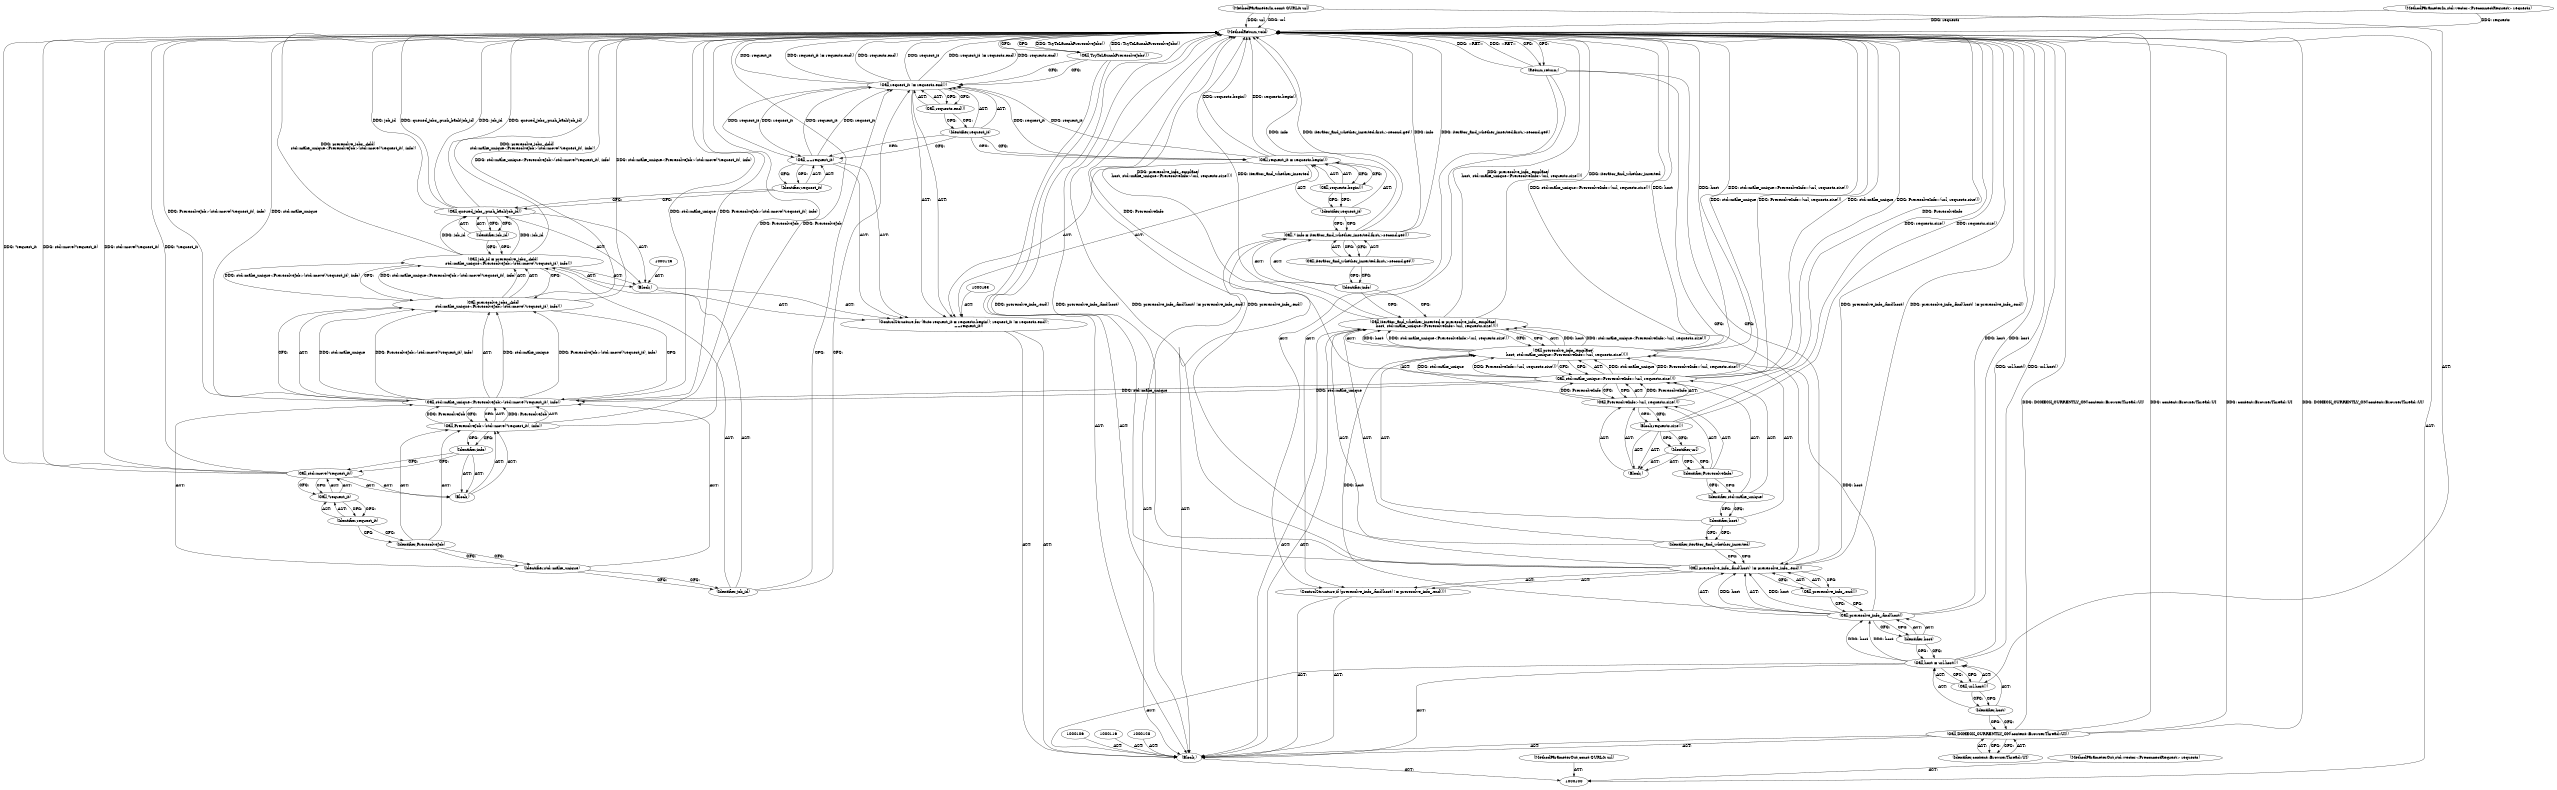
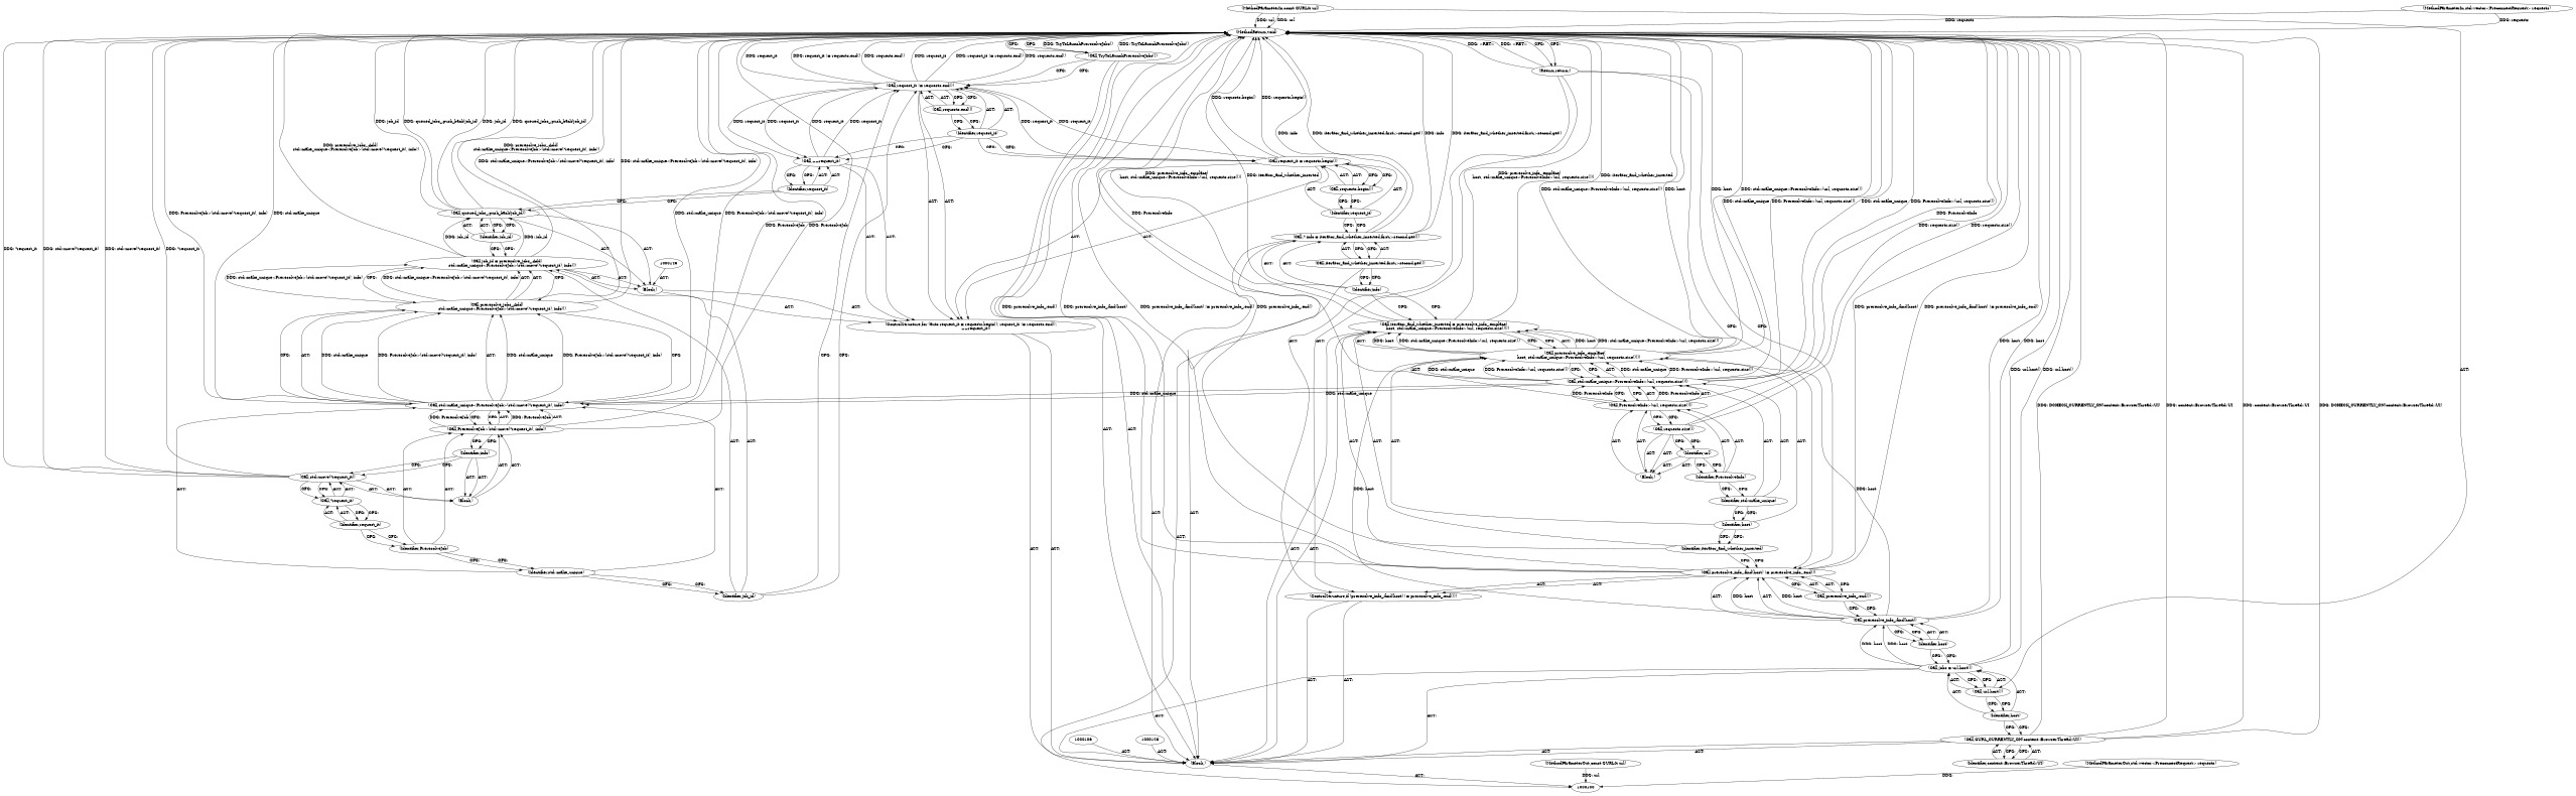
  digraph {
    n1 [label="(MethodReturn,void)"]
    n2 [label="(Call,TryToLaunchPreresolveJobs())"]
    n3 [label="(Return,return;)"]
    1000100
    n5 [label="(Block,)"]
    n6 [label="(Call,request_it != requests.end())"]
    n7 [label="(ControlStructure,if (preresolve_info_.find(host) != preresolve_info_.end()))"]
    n8 [label="(Call,preresolve_info_.find(host) != preresolve_info_.end())"]
    n9 [label="(MethodParameterIn,const GURL& url)"]
    n10 [label="(Call,url.host())"]
    n11 [label="(MethodParameterOut,const GURL& url)"]
    n12 [label="(Call,* info = iterator_and_whether_inserted.first->second.get())"]
    n13 [label="(Call,iterator_and_whether_inserted.first->second.get())"]
    n14 [label="(Identifier,info)"]
    n15 [label="(Call,iterator_and_whether_inserted = preresolve_info_.emplace(\n      host, std::make_unique<PreresolveInfo>(url, requests.size())))"]
    n16 [label="(Call,preresolve_info_.emplace(\n      host, std::make_unique<PreresolveInfo>(url, requests.size())))"]
    n17 [label="(Call,request_it = requests.begin())"]
    n18 [label="(Call,requests.begin())"]
    n19 [label="(ControlStructure,for (auto request_it = requests.begin(); request_it != requests.end();\n        ++request_it))"]
    n20 [label="(Identifier,request_it)"]
    n21 [label="(Call,requests.end())"]
    n22 [label="(Call,++request_it)"]
    n23 [label="(Identifier,request_it)"]
    n24 [label="(Identifier,request_it)"]
    n25 [label="(Call,queued_jobs_.push_back(job_id))"]
    n26 [label="(Block,)"]
    n27 [label="(Identifier,job_id)"]
    n28 [label="(Call,job_id = preresolve_jobs_.Add(\n         std::make_unique<PreresolveJob>(std::move(*request_it), info)))"]
    n29 [label="(Call,preresolve_jobs_.Add(\n         std::make_unique<PreresolveJob>(std::move(*request_it), info)))"]
    n30 [label="(Call,std::make_unique<PreresolveJob>(std::move(*request_it), info))"]
    n31 [label="(Identifier,job_id)"]
    n32 [label="(Call,PreresolveJob>(std::move(*request_it), info))"]
    n33 [label="(Identifier,info)"]
    n34 [label="(Block,)"]
    n35 [label="(Call,std::move(*request_it))"]
    n36 [label="(Identifier,PreresolveJob)"]
    n37 [label="(Identifier,std::make_unique)"]
    n38 [label="(Call,*request_it)"]
    n39 [label="(Identifier,request_it)"]
    n40 [label="(MethodParameterIn,std::vector<PreconnectRequest> requests)"]
    n41 [label="(MethodParameterOut,std::vector<PreconnectRequest> requests)"]
-   n42 [label="(Call,DCHECK_CURRENTLY_ON(content::BrowserThread::UI))"]
+   n42 [label="(Call,GURL_CURRENTLY_ON(content::BrowserThread::UI))"]
    n43 [label="(Identifier,content::BrowserThread::UI)"]
-   n44 [label="(Call,host = url.host())"]
+   n44 [label="(Call,jobs = url.host())"]
    n45 [label="(Call,preresolve_info_.find(host))"]
    n46 [label="(Identifier,host)"]
    n47 [label="(Identifier,host)"]
    n48 [label="(Call,preresolve_info_.end())"]
    n49 [label="(Call,std::make_unique<PreresolveInfo>(url, requests.size()))"]
    n50 [label="(Call,PreresolveInfo>(url, requests.size()))"]
    n51 [label="(Identifier,iterator_and_whether_inserted)"]
-   n52 [label="(Block,requests.size())"]
+   n52 [label="(Call,requests.size())"]
    n53 [label="(Identifier,std::make_unique)"]
    n54 [label="(Identifier,host)"]
    n55 [label="(Block,)"]
    n56 [label="(Identifier,url)"]
    n57 [label="(Identifier,PreresolveInfo)"]
-   1000133
    1000143
    1000106
-   1000116
    1000128
    n1 -> n2 [label="CFG: "]
    n1 -> n2 [label="CFG: "]
    n1 -> n3 [label="CFG: "]
    n1 -> n3 [label="CFG: "]
-   n1 -> 1000100 [label="AST: "]
+   n13 -> 1000100 [label="AST: "]
    n2 -> n1 [label="DDG: TryToLaunchPreresolveJobs()"]
    n2 -> n1 [label="DDG: TryToLaunchPreresolveJobs()"]
    n2 -> n5 [label="AST: "]
    n2 -> n5 [label="AST: "]
    n2 -> n6 [label="CFG: "]
    n2 -> n6 [label="CFG: "]
    n3 -> n1 [label="DDG: <RET>"]
    n3 -> n1 [label="DDG: <RET>"]
    n3 -> n7 [label="AST: "]
    n3 -> n7 [label="AST: "]
    n3 -> n8 [label="CFG: "]
    n3 -> n8 [label="CFG: "]
    n5 -> 1000100 [label="AST: "]
    n6 -> n1 [label="DDG: requests.end()"]
    n6 -> n1 [label="DDG: request_it"]
    n6 -> n1 [label="DDG: request_it != requests.end()"]
    n6 -> n1 [label="DDG: requests.end()"]
    n6 -> n1 [label="DDG: request_it"]
    n6 -> n1 [label="DDG: request_it != requests.end()"]
    n6 -> n19 [label="AST: "]
    n6 -> n19 [label="AST: "]
    n6 -> n21 [label="CFG: "]
    n6 -> n21 [label="CFG: "]
    n6 -> n22 [label="DDG: request_it"]
    n6 -> n22 [label="DDG: request_it"]
    n7 -> n5 [label="AST: "]
    n7 -> n5 [label="AST: "]
    n8 -> n1 [label="DDG: preresolve_info_.end()"]
    n8 -> n1 [label="DDG: preresolve_info_.find(host)"]
    n8 -> n1 [label="DDG: preresolve_info_.find(host) != preresolve_info_.end()"]
    n8 -> n1 [label="DDG: preresolve_info_.end()"]
    n8 -> n1 [label="DDG: preresolve_info_.find(host)"]
    n8 -> n1 [label="DDG: preresolve_info_.find(host) != preresolve_info_.end()"]
    n8 -> n7 [label="AST: "]
    n8 -> n7 [label="AST: "]
    n8 -> n48 [label="CFG: "]
    n8 -> n48 [label="CFG: "]
    n9 -> n1 [label="DDG: url"]
    n9 -> n1 [label="DDG: url"]
    n9 -> n10 [label="AST: "]
    n10 -> n44 [label="AST: "]
    n10 -> n44 [label="AST: "]
    n10 -> n46 [label="CFG: "]
    n10 -> n46 [label="CFG: "]
-   n11 -> 1000100 [label="AST: "]
+   n11 -> 1000100 [label="DDG: url"]
    n12 -> n1 [label="DDG: info"]
    n12 -> n1 [label="DDG: iterator_and_whether_inserted.first->second.get()"]
    n12 -> n1 [label="DDG: info"]
    n12 -> n1 [label="DDG: iterator_and_whether_inserted.first->second.get()"]
    n12 -> n5 [label="AST: "]
    n12 -> n5 [label="AST: "]
    n12 -> n13 [label="CFG: "]
    n12 -> n13 [label="CFG: "]
    n13 -> n12 [label="AST: "]
    n13 -> n12 [label="AST: "]
    n13 -> n14 [label="CFG: "]
    n13 -> n14 [label="CFG: "]
    n14 -> n12 [label="AST: "]
    n14 -> n12 [label="AST: "]
    n14 -> n15 [label="CFG: "]
    n14 -> n15 [label="CFG: "]
    n15 -> n1 [label="DDG: iterator_and_whether_inserted"]
    n15 -> n1 [label="DDG: preresolve_info_.emplace(\n      host, std::make_unique<PreresolveInfo>(url, requests.size()))"]
    n15 -> n1 [label="DDG: iterator_and_whether_inserted"]
    n15 -> n1 [label="DDG: preresolve_info_.emplace(\n      host, std::make_unique<PreresolveInfo>(url, requests.size()))"]
    n15 -> n5 [label="AST: "]
    n15 -> n5 [label="AST: "]
    n15 -> n16 [label="CFG: "]
    n15 -> n16 [label="CFG: "]
    n16 -> n1 [label="DDG: std::make_unique<PreresolveInfo>(url, requests.size())"]
    n16 -> n1 [label="DDG: host"]
    n16 -> n1 [label="DDG: std::make_unique<PreresolveInfo>(url, requests.size())"]
    n16 -> n1 [label="DDG: host"]
    n16 -> n15 [label="AST: "]
    n16 -> n15 [label="DDG: host"]
    n16 -> n15 [label="DDG: std::make_unique<PreresolveInfo>(url, requests.size())"]
    n16 -> n15 [label="AST: "]
    n16 -> n15 [label="DDG: host"]
    n16 -> n15 [label="DDG: std::make_unique<PreresolveInfo>(url, requests.size())"]
    n16 -> n49 [label="CFG: "]
    n16 -> n49 [label="CFG: "]
    n17 -> n1 [label="DDG: requests.begin()"]
    n17 -> n1 [label="DDG: requests.begin()"]
    n17 -> n6 [label="DDG: request_it"]
    n17 -> n6 [label="DDG: request_it"]
    n17 -> n18 [label="CFG: "]
    n17 -> n18 [label="CFG: "]
    n17 -> n19 [label="AST: "]
    n17 -> n19 [label="AST: "]
    n18 -> n17 [label="AST: "]
    n18 -> n17 [label="AST: "]
    n18 -> n20 [label="CFG: "]
    n18 -> n20 [label="CFG: "]
    n19 -> n5 [label="AST: "]
    n19 -> n5 [label="AST: "]
    n20 -> n12 [label="CFG: "]
    n20 -> n12 [label="CFG: "]
    n20 -> n17 [label="AST: "]
    n20 -> n17 [label="AST: "]
    n21 -> n6 [label="AST: "]
    n21 -> n6 [label="AST: "]
    n21 -> n23 [label="CFG: "]
    n21 -> n23 [label="CFG: "]
    n22 -> n6 [label="DDG: request_it"]
    n22 -> n6 [label="DDG: request_it"]
    n22 -> n19 [label="AST: "]
    n22 -> n19 [label="AST: "]
    n22 -> n24 [label="CFG: "]
    n22 -> n24 [label="CFG: "]
    n23 -> n6 [label="AST: "]
    n23 -> n6 [label="AST: "]
    n23 -> n17 [label="CFG: "]
    n23 -> n17 [label="CFG: "]
    n23 -> n22 [label="CFG: "]
    n23 -> n22 [label="CFG: "]
    n24 -> n22 [label="AST: "]
    n24 -> n22 [label="AST: "]
    n24 -> n25 [label="CFG: "]
    n24 -> n25 [label="CFG: "]
    n25 -> n1 [label="DDG: job_id"]
    n25 -> n1 [label="DDG: queued_jobs_.push_back(job_id)"]
    n25 -> n1 [label="DDG: job_id"]
    n25 -> n1 [label="DDG: queued_jobs_.push_back(job_id)"]
    n25 -> n26 [label="AST: "]
    n25 -> n26 [label="AST: "]
    n25 -> n27 [label="CFG: "]
    n25 -> n27 [label="CFG: "]
    n26 -> n19 [label="AST: "]
    n26 -> n19 [label="AST: "]
    n27 -> n25 [label="AST: "]
    n27 -> n25 [label="AST: "]
    n27 -> n28 [label="CFG: "]
    n27 -> n28 [label="CFG: "]
    n28 -> n1 [label="DDG: preresolve_jobs_.Add(\n         std::make_unique<PreresolveJob>(std::move(*request_it), info))"]
    n28 -> n1 [label="DDG: preresolve_jobs_.Add(\n         std::make_unique<PreresolveJob>(std::move(*request_it), info))"]
    n28 -> n25 [label="DDG: job_id"]
    n28 -> n25 [label="DDG: job_id"]
    n28 -> n26 [label="AST: "]
    n28 -> n26 [label="AST: "]
    n28 -> n29 [label="CFG: "]
    n28 -> n29 [label="CFG: "]
    n29 -> n1 [label="DDG: std::make_unique<PreresolveJob>(std::move(*request_it), info)"]
    n29 -> n1 [label="DDG: std::make_unique<PreresolveJob>(std::move(*request_it), info)"]
    n29 -> n28 [label="AST: "]
    n29 -> n28 [label="DDG: std::make_unique<PreresolveJob>(std::move(*request_it), info)"]
    n29 -> n28 [label="AST: "]
    n29 -> n28 [label="DDG: std::make_unique<PreresolveJob>(std::move(*request_it), info)"]
    n29 -> n30 [label="CFG: "]
    n29 -> n30 [label="CFG: "]
    n30 -> n1 [label="DDG: PreresolveJob>(std::move(*request_it), info)"]
    n30 -> n1 [label="DDG: std::make_unique"]
    n30 -> n1 [label="DDG: PreresolveJob>(std::move(*request_it), info)"]
    n30 -> n1 [label="DDG: std::make_unique"]
    n30 -> n29 [label="AST: "]
    n30 -> n29 [label="DDG: std::make_unique"]
    n30 -> n29 [label="DDG: PreresolveJob>(std::move(*request_it), info)"]
    n30 -> n29 [label="AST: "]
    n30 -> n29 [label="DDG: std::make_unique"]
    n30 -> n29 [label="DDG: PreresolveJob>(std::move(*request_it), info)"]
    n30 -> n32 [label="CFG: "]
    n30 -> n32 [label="CFG: "]
    n31 -> n6 [label="CFG: "]
    n31 -> n6 [label="CFG: "]
    n31 -> n28 [label="AST: "]
    n31 -> n28 [label="AST: "]
    n32 -> n1 [label="DDG: PreresolveJob"]
    n32 -> n1 [label="DDG: PreresolveJob"]
    n32 -> n30 [label="AST: "]
    n32 -> n30 [label="DDG: PreresolveJob"]
    n32 -> n30 [label="AST: "]
    n32 -> n30 [label="DDG: PreresolveJob"]
    n32 -> n33 [label="CFG: "]
    n32 -> n33 [label="CFG: "]
    n33 -> n34 [label="AST: "]
    n33 -> n34 [label="AST: "]
    n33 -> n35 [label="CFG: "]
    n33 -> n35 [label="CFG: "]
    n34 -> n32 [label="AST: "]
    n34 -> n32 [label="AST: "]
    n35 -> n1 [label="DDG: std::move(*request_it)"]
    n35 -> n1 [label="DDG: *request_it"]
    n35 -> n1 [label="DDG: std::move(*request_it)"]
    n35 -> n1 [label="DDG: *request_it"]
    n35 -> n34 [label="AST: "]
    n35 -> n34 [label="AST: "]
    n35 -> n38 [label="CFG: "]
    n35 -> n38 [label="CFG: "]
    n36 -> n32 [label="AST: "]
    n36 -> n32 [label="AST: "]
    n36 -> n37 [label="CFG: "]
    n36 -> n37 [label="CFG: "]
    n37 -> n30 [label="AST: "]
    n37 -> n30 [label="AST: "]
    n37 -> n31 [label="CFG: "]
    n37 -> n31 [label="CFG: "]
    n38 -> n35 [label="AST: "]
    n38 -> n35 [label="AST: "]
    n38 -> n39 [label="CFG: "]
    n38 -> n39 [label="CFG: "]
    n39 -> n36 [label="CFG: "]
    n39 -> n36 [label="CFG: "]
    n39 -> n38 [label="AST: "]
    n39 -> n38 [label="AST: "]
    n40 -> n1 [label="DDG: requests"]
    n40 -> n1 [label="DDG: requests"]
-   n41 -> 1000100 [label="AST: "]
+   n41 -> 1000100 [label="DDG: "]
    n42 -> n1 [label="DDG: DCHECK_CURRENTLY_ON(content::BrowserThread::UI)"]
    n42 -> n1 [label="DDG: content::BrowserThread::UI"]
    n42 -> n1 [label="DDG: DCHECK_CURRENTLY_ON(content::BrowserThread::UI)"]
    n42 -> n1 [label="DDG: content::BrowserThread::UI"]
    n42 -> n5 [label="AST: "]
    n42 -> n5 [label="AST: "]
    n42 -> n43 [label="CFG: "]
    n42 -> n43 [label="CFG: "]
    n43 -> n42 [label="AST: "]
    n43 -> n42 [label="AST: "]
    n44 -> n1 [label="DDG: url.host()"]
    n44 -> n1 [label="DDG: url.host()"]
    n44 -> n5 [label="AST: "]
    n44 -> n5 [label="AST: "]
    n44 -> n10 [label="CFG: "]
    n44 -> n10 [label="CFG: "]
    n44 -> n45 [label="DDG: host"]
    n44 -> n45 [label="DDG: host"]
    n45 -> n1 [label="DDG: host"]
    n45 -> n1 [label="DDG: host"]
    n45 -> n8 [label="AST: "]
    n45 -> n8 [label="DDG: host"]
    n45 -> n8 [label="AST: "]
    n45 -> n8 [label="DDG: host"]
    n45 -> n16 [label="DDG: host"]
    n45 -> n16 [label="DDG: host"]
    n45 -> n47 [label="CFG: "]
    n45 -> n47 [label="CFG: "]
    n46 -> n42 [label="CFG: "]
    n46 -> n42 [label="CFG: "]
    n46 -> n44 [label="AST: "]
    n46 -> n44 [label="AST: "]
    n47 -> n44 [label="CFG: "]
    n47 -> n44 [label="CFG: "]
    n47 -> n45 [label="AST: "]
    n47 -> n45 [label="AST: "]
    n48 -> n8 [label="AST: "]
    n48 -> n8 [label="AST: "]
    n48 -> n45 [label="CFG: "]
    n48 -> n45 [label="CFG: "]
    n49 -> n1 [label="DDG: PreresolveInfo>(url, requests.size())"]
    n49 -> n1 [label="DDG: std::make_unique"]
    n49 -> n1 [label="DDG: PreresolveInfo>(url, requests.size())"]
    n49 -> n1 [label="DDG: std::make_unique"]
    n49 -> n16 [label="AST: "]
    n49 -> n16 [label="DDG: std::make_unique"]
    n49 -> n16 [label="DDG: PreresolveInfo>(url, requests.size())"]
    n49 -> n16 [label="AST: "]
    n49 -> n16 [label="DDG: std::make_unique"]
    n49 -> n16 [label="DDG: PreresolveInfo>(url, requests.size())"]
    n49 -> n30 [label="DDG: std::make_unique"]
    n49 -> n30 [label="DDG: std::make_unique"]
    n49 -> n50 [label="CFG: "]
    n49 -> n50 [label="CFG: "]
    n50 -> n1 [label="DDG: PreresolveInfo"]
    n50 -> n1 [label="DDG: PreresolveInfo"]
    n50 -> n49 [label="AST: "]
    n50 -> n49 [label="DDG: PreresolveInfo"]
    n50 -> n49 [label="AST: "]
    n50 -> n49 [label="DDG: PreresolveInfo"]
    n50 -> n52 [label="CFG: "]
    n50 -> n52 [label="CFG: "]
    n51 -> n8 [label="CFG: "]
    n51 -> n8 [label="CFG: "]
    n51 -> n15 [label="AST: "]
    n51 -> n15 [label="AST: "]
    n52 -> n1 [label="DDG: requests.size()"]
    n52 -> n1 [label="DDG: requests.size()"]
    n52 -> n55 [label="AST: "]
    n52 -> n55 [label="AST: "]
    n52 -> n56 [label="CFG: "]
    n52 -> n56 [label="CFG: "]
    n53 -> n49 [label="AST: "]
    n53 -> n49 [label="AST: "]
    n53 -> n54 [label="CFG: "]
    n53 -> n54 [label="CFG: "]
    n54 -> n16 [label="AST: "]
    n54 -> n16 [label="AST: "]
    n54 -> n51 [label="CFG: "]
    n54 -> n51 [label="CFG: "]
    n55 -> n50 [label="AST: "]
    n55 -> n50 [label="AST: "]
    n56 -> n55 [label="AST: "]
    n56 -> n55 [label="AST: "]
    n56 -> n57 [label="CFG: "]
    n56 -> n57 [label="CFG: "]
    n57 -> n50 [label="AST: "]
    n57 -> n50 [label="AST: "]
    n57 -> n53 [label="CFG: "]
    n57 -> n53 [label="CFG: "]
-   1000133 -> n19 [label="AST: "]
    1000143 -> n26 [label="AST: "]
    1000106 -> n5 [label="AST: "]
-   1000116 -> n5 [label="AST: "]
    1000128 -> n5 [label="AST: "]
  }
